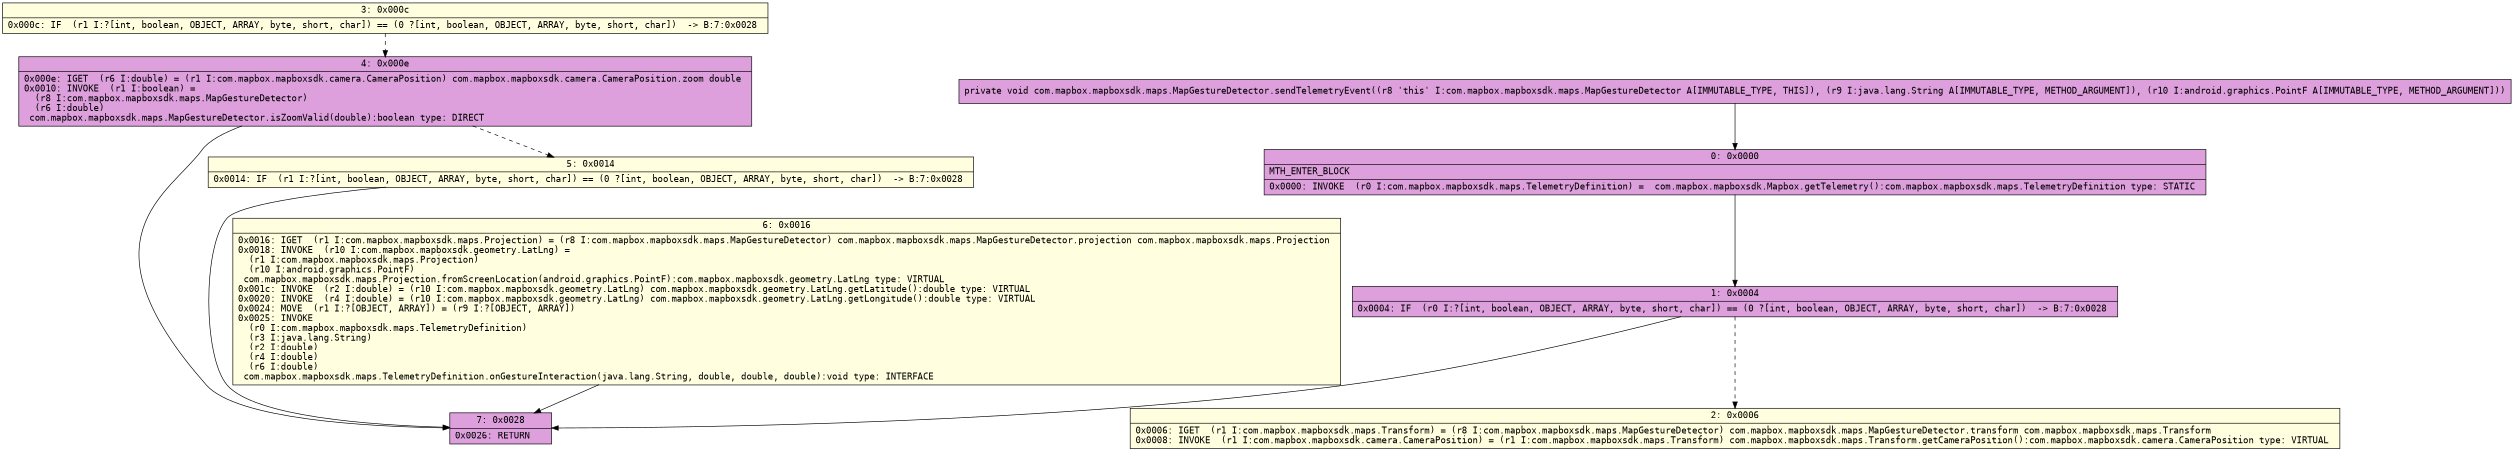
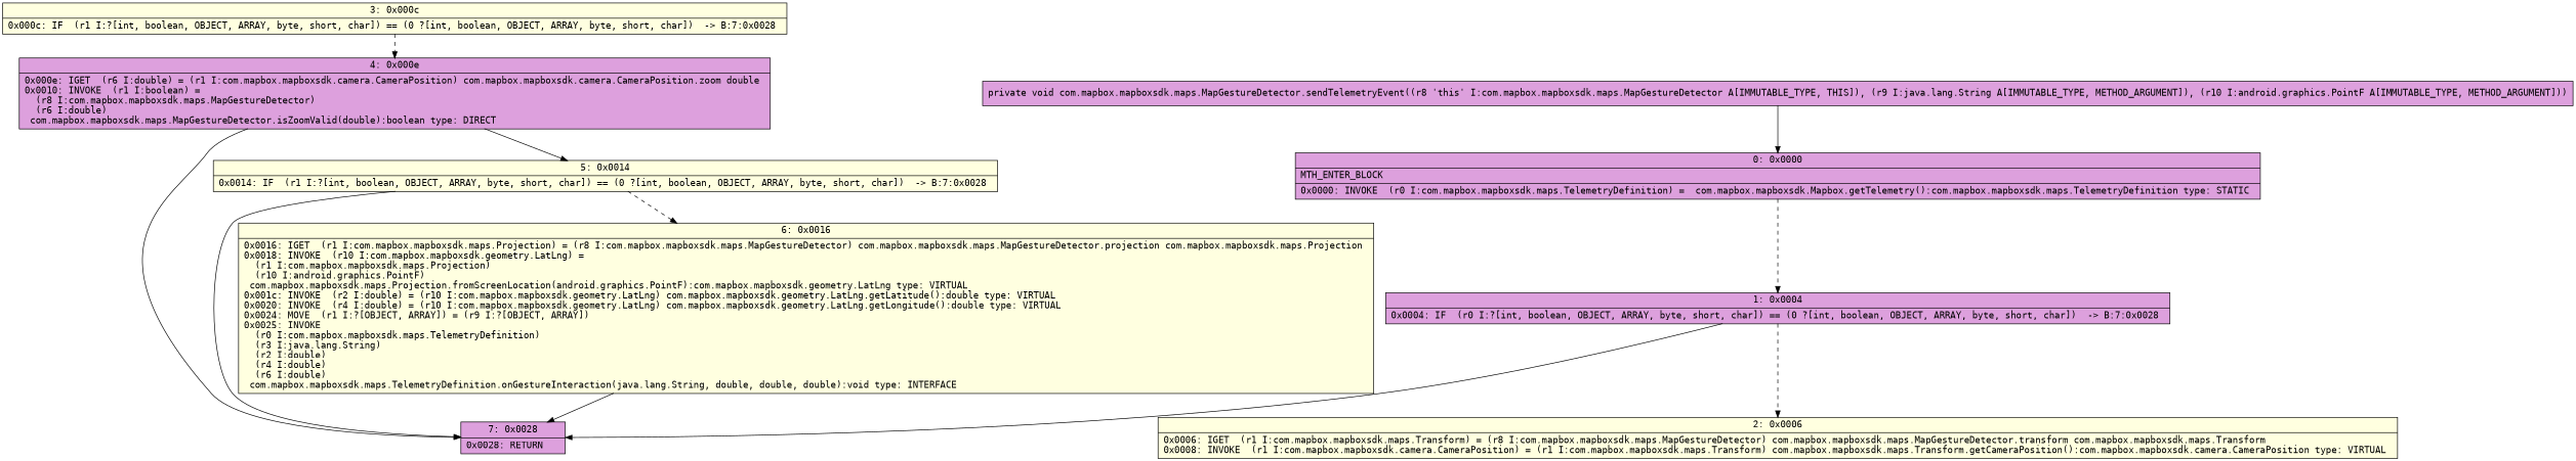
  digraph {
    fontname="DejaVu Sans Mono"
    node [fillcolor=plum fontname="DejaVu Sans Mono" shape=record style=filled]
    edge [fontname="DejaVu Sans Mono"]
    n1 [label="{0\:\ 0x0000|MTH_ENTER_BLOCK\l|0x0000: INVOKE  (r0 I:com.mapbox.mapboxsdk.maps.TelemetryDefinition) =  com.mapbox.mapboxsdk.Mapbox.getTelemetry():com.mapbox.mapboxsdk.maps.TelemetryDefinition type: STATIC \l}"]
    n2 [label="{1\:\ 0x0004|0x0004: IF  (r0 I:?[int, boolean, OBJECT, ARRAY, byte, short, char]) == (0 ?[int, boolean, OBJECT, ARRAY, byte, short, char])  \-\> B:7:0x0028 \l}"]
    n3 [fillcolor=lightyellow label="{2\:\ 0x0006|0x0006: IGET  (r1 I:com.mapbox.mapboxsdk.maps.Transform) = (r8 I:com.mapbox.mapboxsdk.maps.MapGestureDetector) com.mapbox.mapboxsdk.maps.MapGestureDetector.transform com.mapbox.mapboxsdk.maps.Transform \l0x0008: INVOKE  (r1 I:com.mapbox.mapboxsdk.camera.CameraPosition) = (r1 I:com.mapbox.mapboxsdk.maps.Transform) com.mapbox.mapboxsdk.maps.Transform.getCameraPosition():com.mapbox.mapboxsdk.camera.CameraPosition type: VIRTUAL \l}"]
-   n4 [label="{7\:\ 0x0028|0x0026: RETURN   \l}"]
+   n4 [label="{7\:\ 0x0028|0x0028: RETURN   \l}"]
    n5 [fillcolor=lightyellow label="{3\:\ 0x000c|0x000c: IF  (r1 I:?[int, boolean, OBJECT, ARRAY, byte, short, char]) == (0 ?[int, boolean, OBJECT, ARRAY, byte, short, char])  \-\> B:7:0x0028 \l}"]
    n6 [label="{4\:\ 0x000e|0x000e: IGET  (r6 I:double) = (r1 I:com.mapbox.mapboxsdk.camera.CameraPosition) com.mapbox.mapboxsdk.camera.CameraPosition.zoom double \l0x0010: INVOKE  (r1 I:boolean) = \l  (r8 I:com.mapbox.mapboxsdk.maps.MapGestureDetector)\l  (r6 I:double)\l com.mapbox.mapboxsdk.maps.MapGestureDetector.isZoomValid(double):boolean type: DIRECT \l}"]
    n7 [fillcolor=lightyellow label="{5\:\ 0x0014|0x0014: IF  (r1 I:?[int, boolean, OBJECT, ARRAY, byte, short, char]) == (0 ?[int, boolean, OBJECT, ARRAY, byte, short, char])  \-\> B:7:0x0028 \l}"]
    n8 [fillcolor=lightyellow label="{6\:\ 0x0016|0x0016: IGET  (r1 I:com.mapbox.mapboxsdk.maps.Projection) = (r8 I:com.mapbox.mapboxsdk.maps.MapGestureDetector) com.mapbox.mapboxsdk.maps.MapGestureDetector.projection com.mapbox.mapboxsdk.maps.Projection \l0x0018: INVOKE  (r10 I:com.mapbox.mapboxsdk.geometry.LatLng) = \l  (r1 I:com.mapbox.mapboxsdk.maps.Projection)\l  (r10 I:android.graphics.PointF)\l com.mapbox.mapboxsdk.maps.Projection.fromScreenLocation(android.graphics.PointF):com.mapbox.mapboxsdk.geometry.LatLng type: VIRTUAL \l0x001c: INVOKE  (r2 I:double) = (r10 I:com.mapbox.mapboxsdk.geometry.LatLng) com.mapbox.mapboxsdk.geometry.LatLng.getLatitude():double type: VIRTUAL \l0x0020: INVOKE  (r4 I:double) = (r10 I:com.mapbox.mapboxsdk.geometry.LatLng) com.mapbox.mapboxsdk.geometry.LatLng.getLongitude():double type: VIRTUAL \l0x0024: MOVE  (r1 I:?[OBJECT, ARRAY]) = (r9 I:?[OBJECT, ARRAY]) \l0x0025: INVOKE  \l  (r0 I:com.mapbox.mapboxsdk.maps.TelemetryDefinition)\l  (r3 I:java.lang.String)\l  (r2 I:double)\l  (r4 I:double)\l  (r6 I:double)\l com.mapbox.mapboxsdk.maps.TelemetryDefinition.onGestureInteraction(java.lang.String, double, double, double):void type: INTERFACE \l}"]
    n9 [label="{private void com.mapbox.mapboxsdk.maps.MapGestureDetector.sendTelemetryEvent((r8 'this' I:com.mapbox.mapboxsdk.maps.MapGestureDetector A[IMMUTABLE_TYPE, THIS]), (r9 I:java.lang.String A[IMMUTABLE_TYPE, METHOD_ARGUMENT]), (r10 I:android.graphics.PointF A[IMMUTABLE_TYPE, METHOD_ARGUMENT])) }"]
-   n1 -> n2
+   n1 -> n2 [style=dashed]
    n2 -> n3 [style=dashed]
    n2 -> n4
    n5 -> n6 [style=dashed]
    n6 -> n4
-   n6 -> n7 [style=dashed]
+   n6 -> n7
    n7 -> n4
+   n7 -> n8 [style=dashed]
    n8 -> n4
    n9 -> n1
  }
